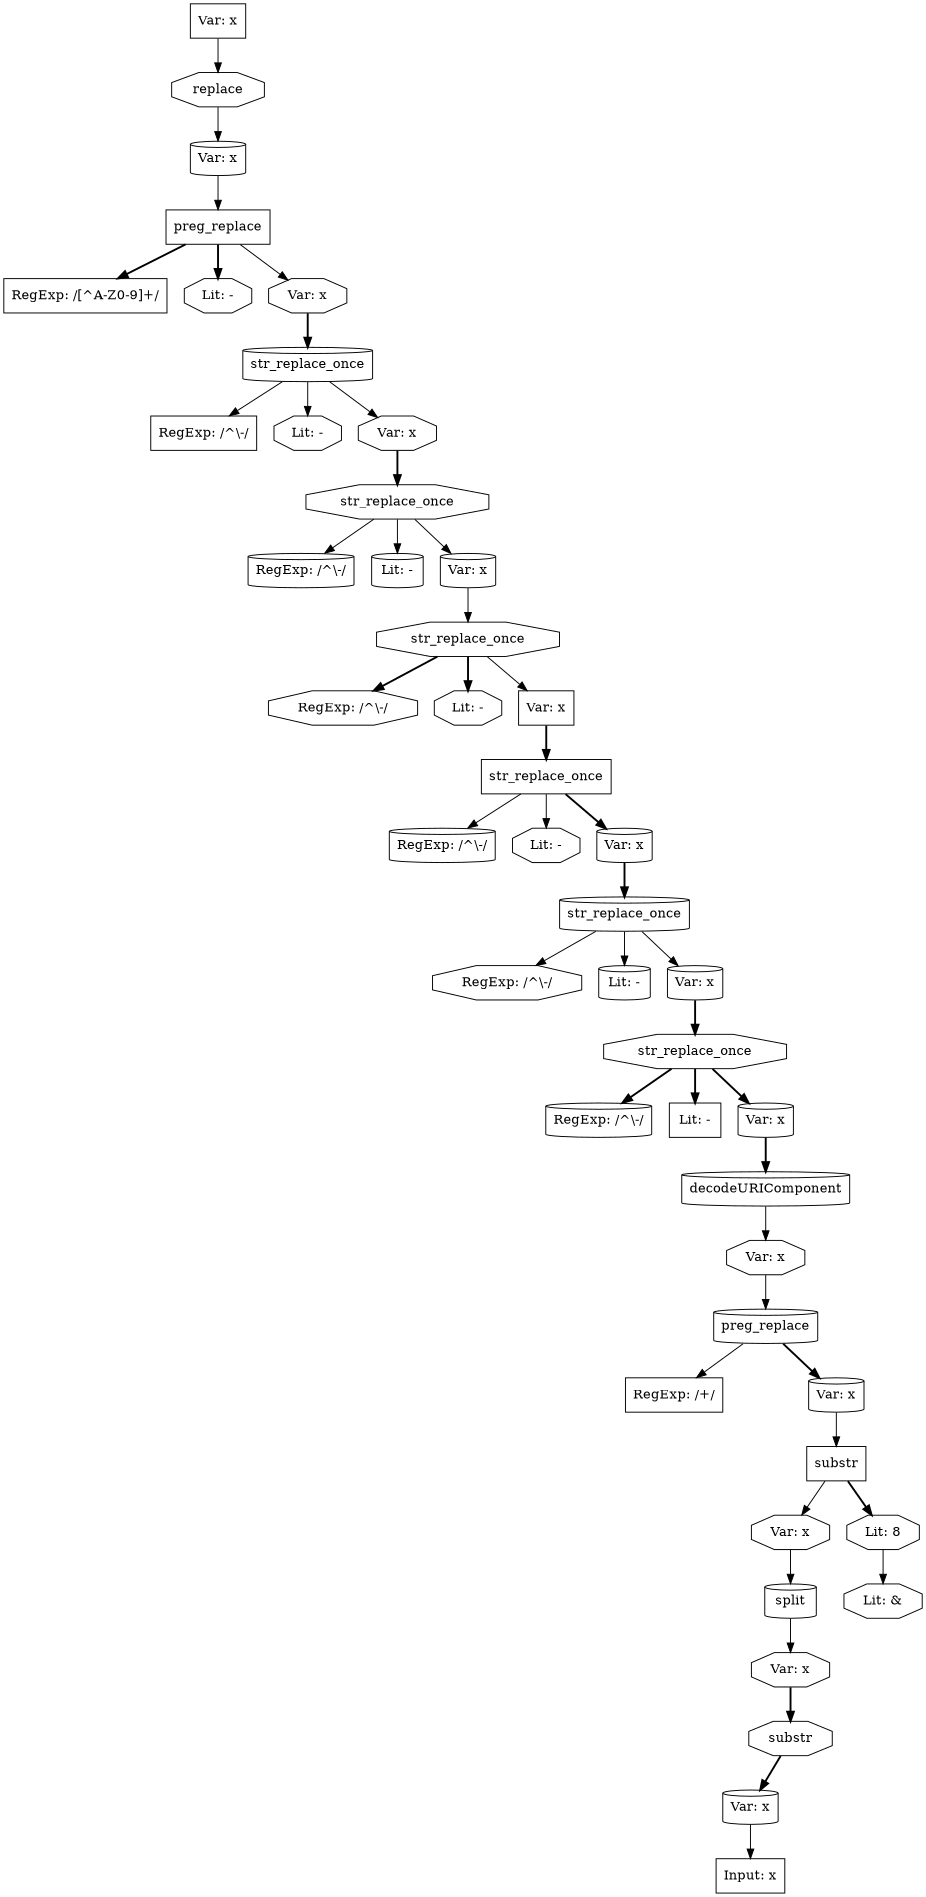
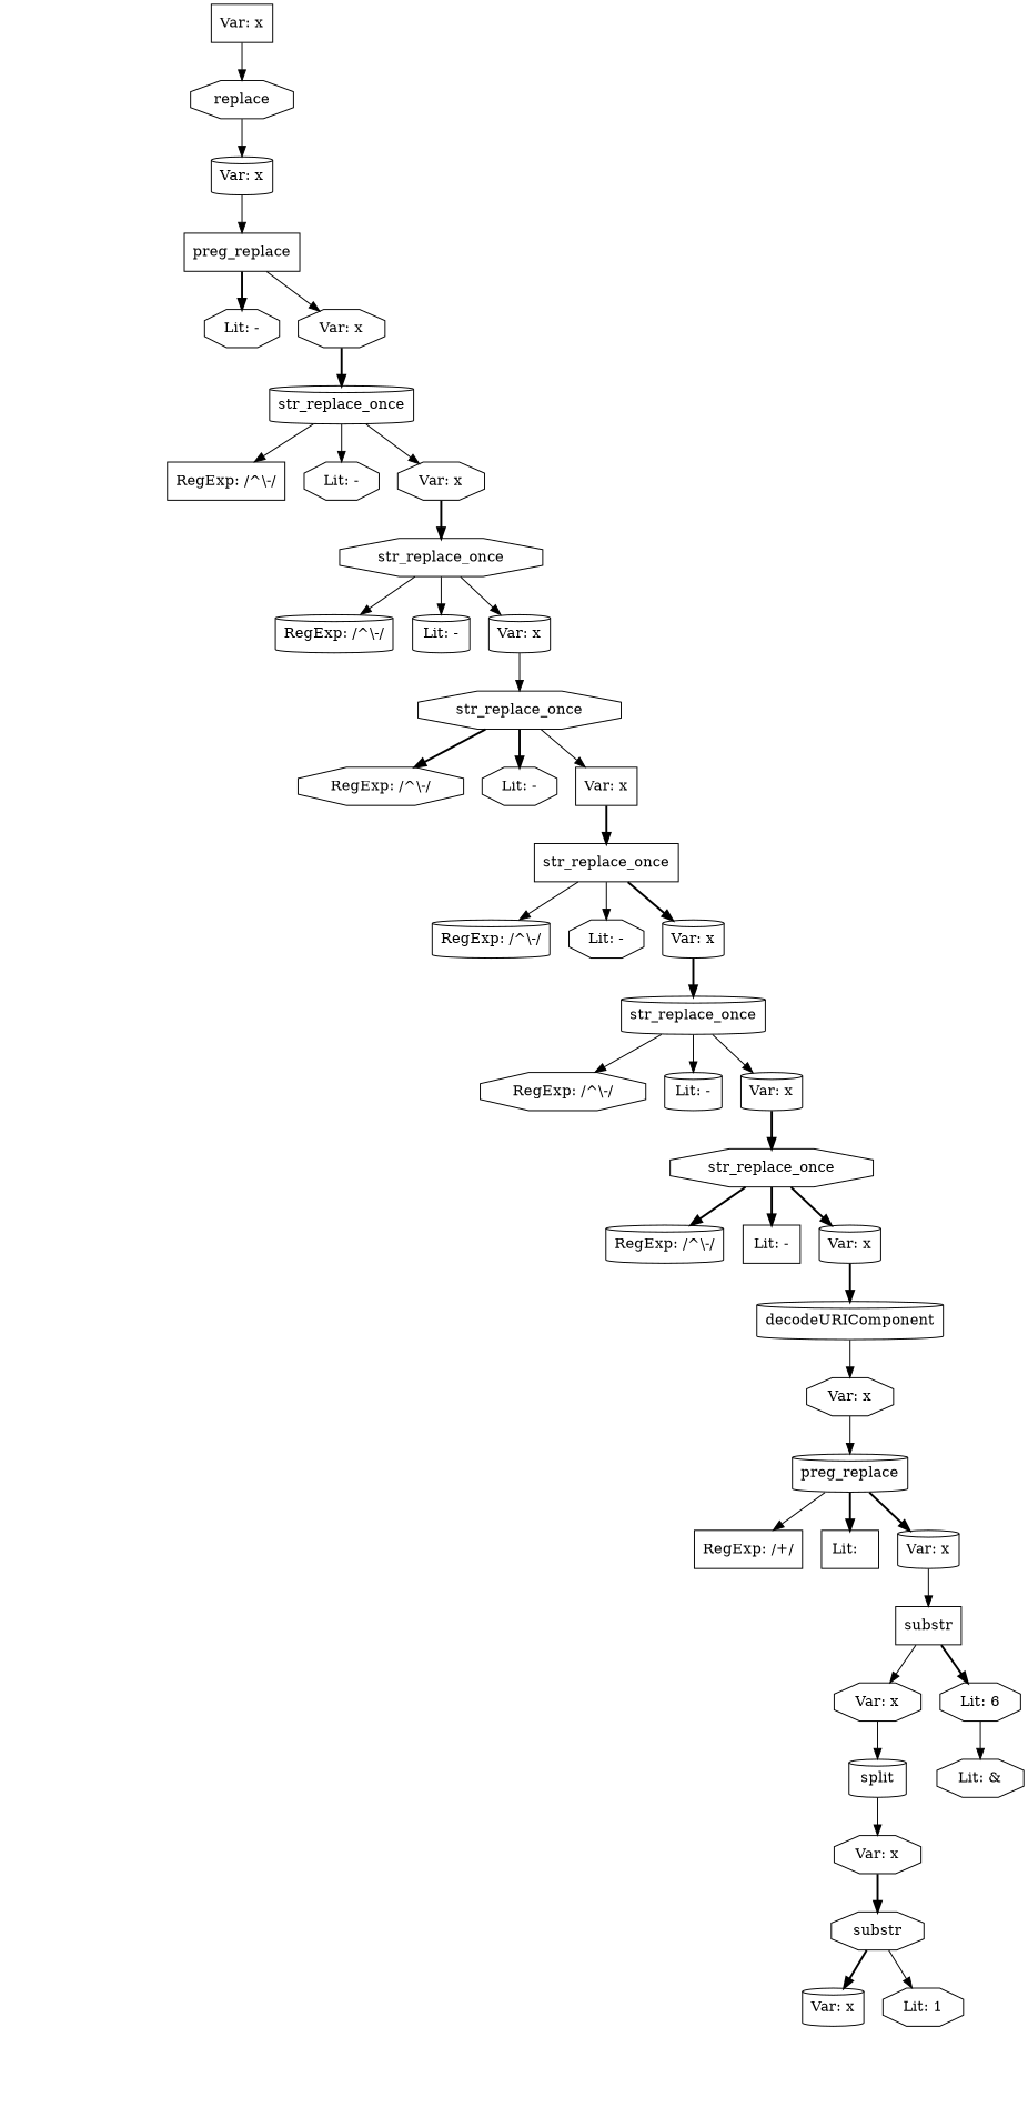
  digraph {
    node [shape=octagon]
    edge [style=solid]
-   n1 [label="Input: x" shape=box]
    n2 [label=substr]
    n3 [label="Var: x" shape=cylinder]
+   n4 [label="Lit: 1"]
    n5 [label=split shape=cylinder]
    n6 [label="Var: x"]
    n7 [label="Lit: &"]
    n8 [label=substr shape=box]
    n9 [label="Var: x"]
-   n10 [label="Lit: 8"]
+   n10 [label="Lit: 6"]
    n11 [label=preg_replace shape=cylinder]
    n12 [label="RegExp: /\+/" shape=box]
+   n13 [label="Lit:  " shape=box]
    n14 [label="Var: x" shape=cylinder]
    n15 [label=decodeURIComponent shape=cylinder]
    n16 [label="Var: x"]
    n17 [label=str_replace_once]
    n18 [label="RegExp: /^\\-/" shape=cylinder]
    n19 [label="Lit: -" shape=box]
    n20 [label="Var: x" shape=cylinder]
    n21 [label=str_replace_once shape=cylinder]
    n22 [label="RegExp: /^\\-/"]
    n23 [label="Lit: -" shape=cylinder]
    n24 [label="Var: x" shape=cylinder]
    n25 [label=str_replace_once shape=box]
    n26 [label="RegExp: /^\\-/" shape=cylinder]
    n27 [label="Lit: -"]
    n28 [label="Var: x" shape=cylinder]
    n29 [label=str_replace_once]
    n30 [label="RegExp: /^\\-/"]
    n31 [label="Lit: -"]
    n32 [label="Var: x" shape=box]
    n33 [label=str_replace_once]
    n34 [label="RegExp: /^\\-/" shape=cylinder]
    n35 [label="Lit: -" shape=cylinder]
    n36 [label="Var: x" shape=cylinder]
    n37 [label=str_replace_once shape=cylinder]
    n38 [label="RegExp: /^\\-/" shape=box]
    n39 [label="Lit: -"]
    n40 [label="Var: x"]
    n41 [label=preg_replace shape=box]
-   n42 [label="RegExp: /[^A-Z0-9]+/" shape=box]
    n43 [label="Lit: -"]
    n44 [label="Var: x"]
    n45 [label=replace]
    n46 [label="Var: x" shape=cylinder]
    n47 [label="Var: x" shape=box]
    n2 -> n3 [style=bold]
-   n3 -> n1
+   n2 -> n4
    n5 -> n6
    n6 -> n2 [style=bold]
    n8 -> n9
    n8 -> n10 [style=bold]
    n9 -> n5
    n10 -> n7
    n11 -> n12
+   n11 -> n13 [style=bold]
    n11 -> n14 [style=bold]
    n14 -> n8
    n15 -> n16
    n16 -> n11
    n17 -> n18 [style=bold]
    n17 -> n19 [style=bold]
    n17 -> n20 [style=bold]
    n20 -> n15 [style=bold]
    n21 -> n22
    n21 -> n23
    n21 -> n24
    n24 -> n17 [style=bold]
    n25 -> n26
    n25 -> n27
    n25 -> n28 [style=bold]
    n28 -> n21 [style=bold]
    n29 -> n30 [style=bold]
    n29 -> n31 [style=bold]
    n29 -> n32
    n32 -> n25 [style=bold]
    n33 -> n34
    n33 -> n35
    n33 -> n36
    n36 -> n29
    n37 -> n38
    n37 -> n39
    n37 -> n40
    n40 -> n33 [style=bold]
-   n41 -> n42 [style=bold]
    n41 -> n43 [style=bold]
    n41 -> n44
    n44 -> n37 [style=bold]
    n45 -> n46
    n46 -> n41
    n47 -> n45
  }
